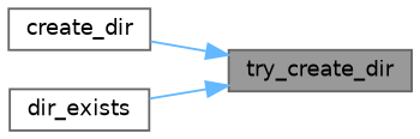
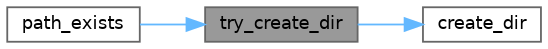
  digraph {
    rankdir=LR
    node [color=grey40 fillcolor=white fontname=Helvetica fontsize=10 shape=box style=filled]
    edge [color=steelblue1 fontname=Helvetica fontsize=10 labelfontname=Helvetica labelfontsize=10 style=solid]
    n1 [color=gray40 fillcolor=grey60 fontcolor=black height=0.2 label=try_create_dir width=0.4]
    n2 [height=0.2 label=create_dir width=0.4]
-   n3 [height=0.2 label=dir_exists width=0.4]
-   n2 -> n1
+   n3 [height=0.2 label=path_exists width=0.4]
+   n1 -> n2
    n3 -> n1
  }
